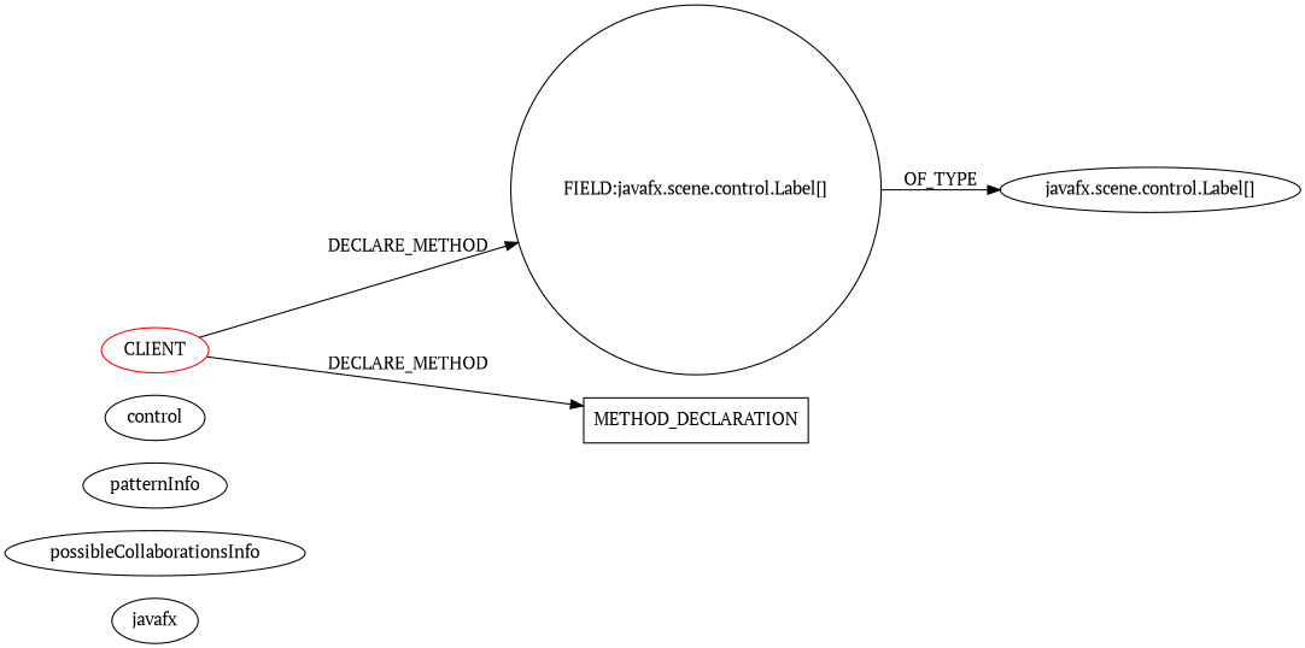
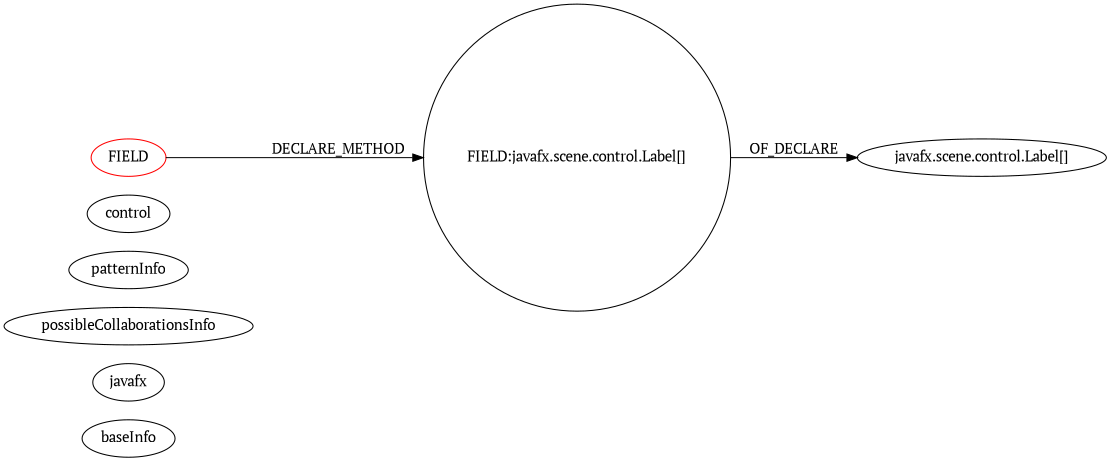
  digraph {
    fontname="PT Serif"
    rankdir=LR
    node [fontname="PT Serif"]
    edge [fontname="PT Serif"]
+   baseInfo [category=pattern graphId=4407 isAnonymous=false possibleRelation=false]
    n2 [label=javafx]
    possibleCollaborationsInfo
    patternInfo [frequency=2.0 patternRootClient=0]
    n5 [0="weltensturm-milca~/weltensturm-milca/milca-master/src/milca/GUIController.java~GUIController~4745" 1="Johnmalc-JavaFX~/Johnmalc-JavaFX/JavaFX-master/src/james/Minimal.java~Minimal~661" label=control]
    n6 [isFrameworkType=false label="FIELD:javafx.scene.control.Label[]" shape=circle vertexType=FIELD_DECLARATION]
    n7 [isFrameworkType=false label="javafx.scene.control.Label[]" vertexType=FRAMEWORK_CLASS_TYPE]
-   n8 [color=red isFrameworkType=false label=CLIENT vertexType=ROOT_CLIENT_CLASS_DECLARATION]
-   n9 [isFrameworkType=false label=METHOD_DECLARATION shape=box vertexType=CLIENT_METHOD_DECLARATION]
-   n6 -> n7 [label=OF_TYPE]
+   n8 [color=red isFrameworkType=false label=FIELD vertexType=ROOT_CLIENT_CLASS_DECLARATION]
+   n6 -> n7 [label=OF_DECLARE]
    n8 -> n6 [label=DECLARE_METHOD]
-   n8 -> n9 [label=DECLARE_METHOD]
  }
